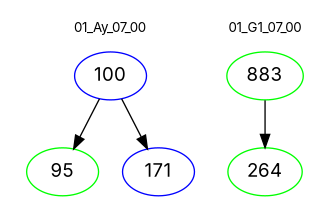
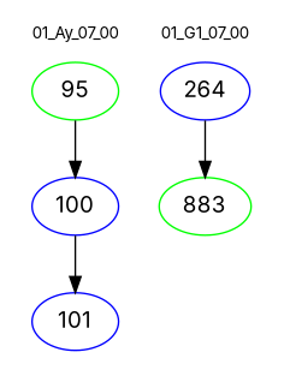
  digraph {
    fontname=Inter
    node [color=blue fontname=Inter]
    edge [color=black fontname=Inter]
    n1 [label=100]
    n2 [color=green label=95]
-   n3 [label=171]
-   n4 [color=green label=264]
+   n3 [label=101]
+   n4 [label=264]
    n5 [color=green label=883]
    subgraph cluster_1 {
      color=white
      fontsize=10
      label="01_Ay_07_00"
      n1
      n2
      n3
    }
    subgraph cluster_2 {
      color=white
      fontsize=10
      label="01_G1_07_00"
      n4
      n5
    }
-   n1 -> n2
+   n2 -> n1
    n1 -> n3
-   n5 -> n4
+   n4 -> n5
  }
